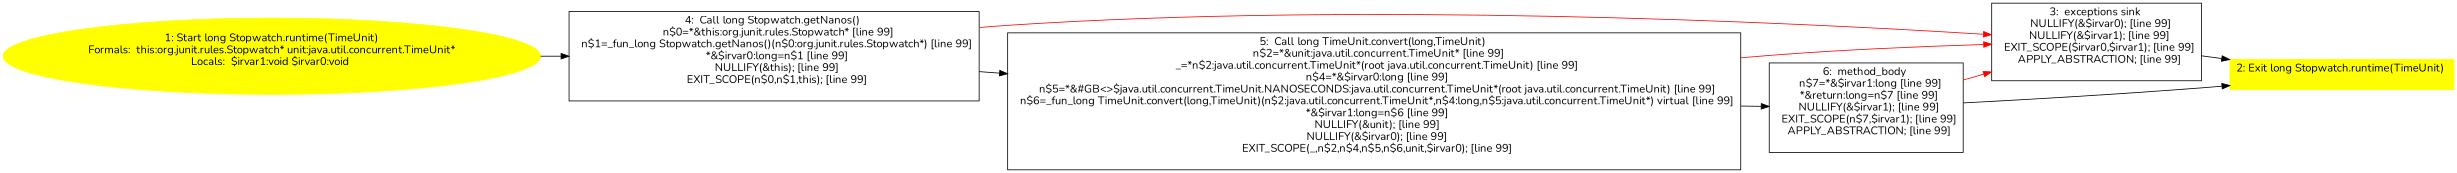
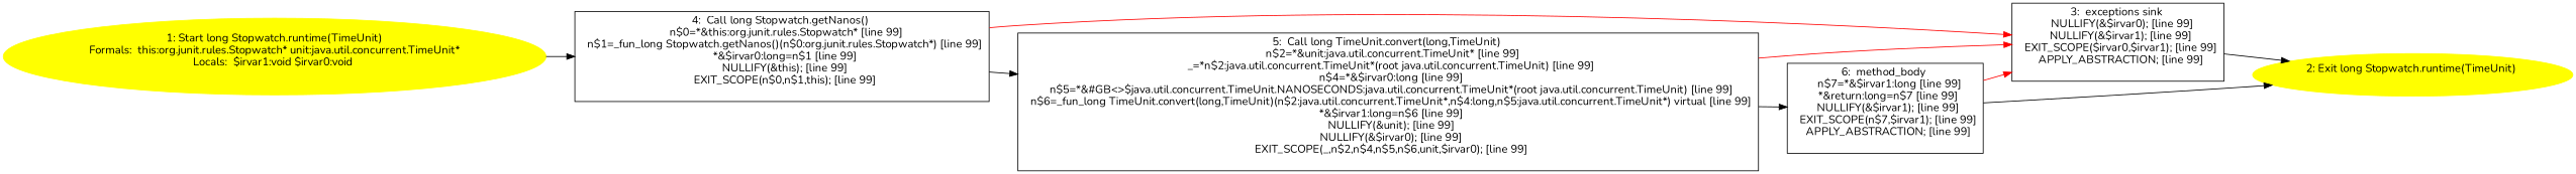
  digraph {
    rankdir=LR
    fontname=Nunito
    node [fontname=Nunito shape=box]
    edge [fontname=Nunito]
    n1 [color=yellow label="1: Start long Stopwatch.runtime(TimeUnit)\nFormals:  this:org.junit.rules.Stopwatch* unit:java.util.concurrent.TimeUnit*\nLocals:  $irvar1:void $irvar0:void \n  " style=filled shape=""]
    n2 [label="4:  Call long Stopwatch.getNanos() \n   n$0=*&this:org.junit.rules.Stopwatch* [line 99]\n  n$1=_fun_long Stopwatch.getNanos()(n$0:org.junit.rules.Stopwatch*) [line 99]\n  *&$irvar0:long=n$1 [line 99]\n  NULLIFY(&this); [line 99]\n  EXIT_SCOPE(n$0,n$1,this); [line 99]\n "]
    n3 [label="3:  exceptions sink \n   NULLIFY(&$irvar0); [line 99]\n  NULLIFY(&$irvar1); [line 99]\n  EXIT_SCOPE($irvar0,$irvar1); [line 99]\n  APPLY_ABSTRACTION; [line 99]\n "]
    n4 [label="5:  Call long TimeUnit.convert(long,TimeUnit) \n   n$2=*&unit:java.util.concurrent.TimeUnit* [line 99]\n  _=*n$2:java.util.concurrent.TimeUnit*(root java.util.concurrent.TimeUnit) [line 99]\n  n$4=*&$irvar0:long [line 99]\n  n$5=*&#GB<>$java.util.concurrent.TimeUnit.NANOSECONDS:java.util.concurrent.TimeUnit*(root java.util.concurrent.TimeUnit) [line 99]\n  n$6=_fun_long TimeUnit.convert(long,TimeUnit)(n$2:java.util.concurrent.TimeUnit*,n$4:long,n$5:java.util.concurrent.TimeUnit*) virtual [line 99]\n  *&$irvar1:long=n$6 [line 99]\n  NULLIFY(&unit); [line 99]\n  NULLIFY(&$irvar0); [line 99]\n  EXIT_SCOPE(_,n$2,n$4,n$5,n$6,unit,$irvar0); [line 99]\n "]
-   n5 [color=yellow label="2: Exit long Stopwatch.runtime(TimeUnit) \n  " style=filled]
+   n5 [color=yellow label="2: Exit long Stopwatch.runtime(TimeUnit) \n  " style=filled shape=""]
    n6 [label="6:  method_body \n   n$7=*&$irvar1:long [line 99]\n  *&return:long=n$7 [line 99]\n  NULLIFY(&$irvar1); [line 99]\n  EXIT_SCOPE(n$7,$irvar1); [line 99]\n  APPLY_ABSTRACTION; [line 99]\n "]
    n1 -> n2
    n2 -> n3 [color=red]
    n2 -> n4
    n3 -> n5
    n4 -> n3 [color=red]
    n4 -> n6
    n6 -> n3 [color=red]
    n6 -> n5
  }
